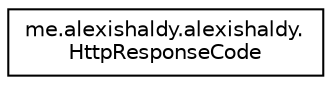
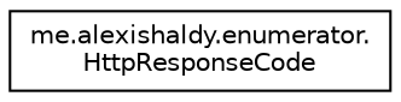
  digraph {
    rankdir=LR
-   n1 [color=black fillcolor=white fontname=Helvetica fontsize=10 height=0.2 label="me.alexishaldy.alexishaldy.\lHttpResponseCode" shape=record style=filled width=0.4]
+   n1 [color=black fillcolor=white fontname=Helvetica fontsize=10 height=0.2 label="me.alexishaldy.enumerator.\lHttpResponseCode" shape=record style=filled width=0.4]
  }
